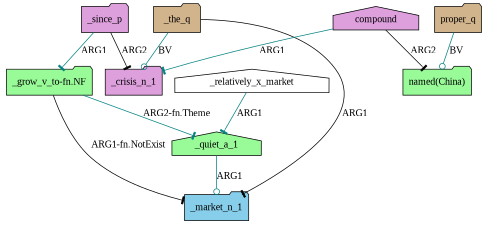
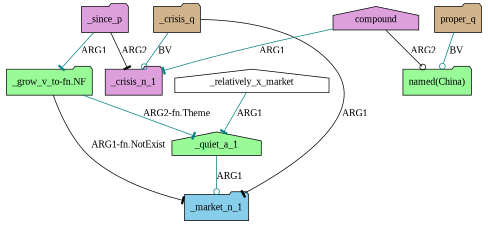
  digraph {
    fontname="Liberation Serif"
    node [fillcolor=plum fontname="Liberation Serif" shape=folder style=filled]
    edge [arrowhead=tee color=teal fontname="Liberation Serif"]
-   _the_q [fillcolor=tan]
+   _the_q [fillcolor=tan label=_crisis_q]
    _crisis_n_1
    _market_n_1 [fillcolor=skyblue]
    _since_p
    "_grow_v_to-fn.NF" [fillcolor=palegreen]
    _quiet_a_1 [fillcolor=palegreen shape=house]
    compound [shape=house]
    "named(China)" [fillcolor=palegreen]
    n9 [fillcolor=white label=_relatively_x_market shape=house]
    proper_q [fillcolor=tan]
    _the_q -> _crisis_n_1 [arrowhead=odot label=BV]
    _the_q -> _market_n_1 [color=black label=ARG1]
    _since_p -> _crisis_n_1 [color=black label=ARG2]
    _since_p -> "_grow_v_to-fn.NF" [label=ARG1]
    "_grow_v_to-fn.NF" -> _market_n_1 [color=black label="ARG1-fn.NotExist"]
    "_grow_v_to-fn.NF" -> _quiet_a_1 [label="ARG2-fn.Theme"]
    _quiet_a_1 -> _market_n_1 [arrowhead=odot label=ARG1]
    compound -> _crisis_n_1 [label=ARG1]
-   compound -> "named(China)" [color=black label=ARG2]
+   compound -> "named(China)" [arrowhead=odot color=black label=ARG2]
    n9 -> _quiet_a_1 [label=ARG1]
    proper_q -> "named(China)" [arrowhead=odot label=BV]
  }
